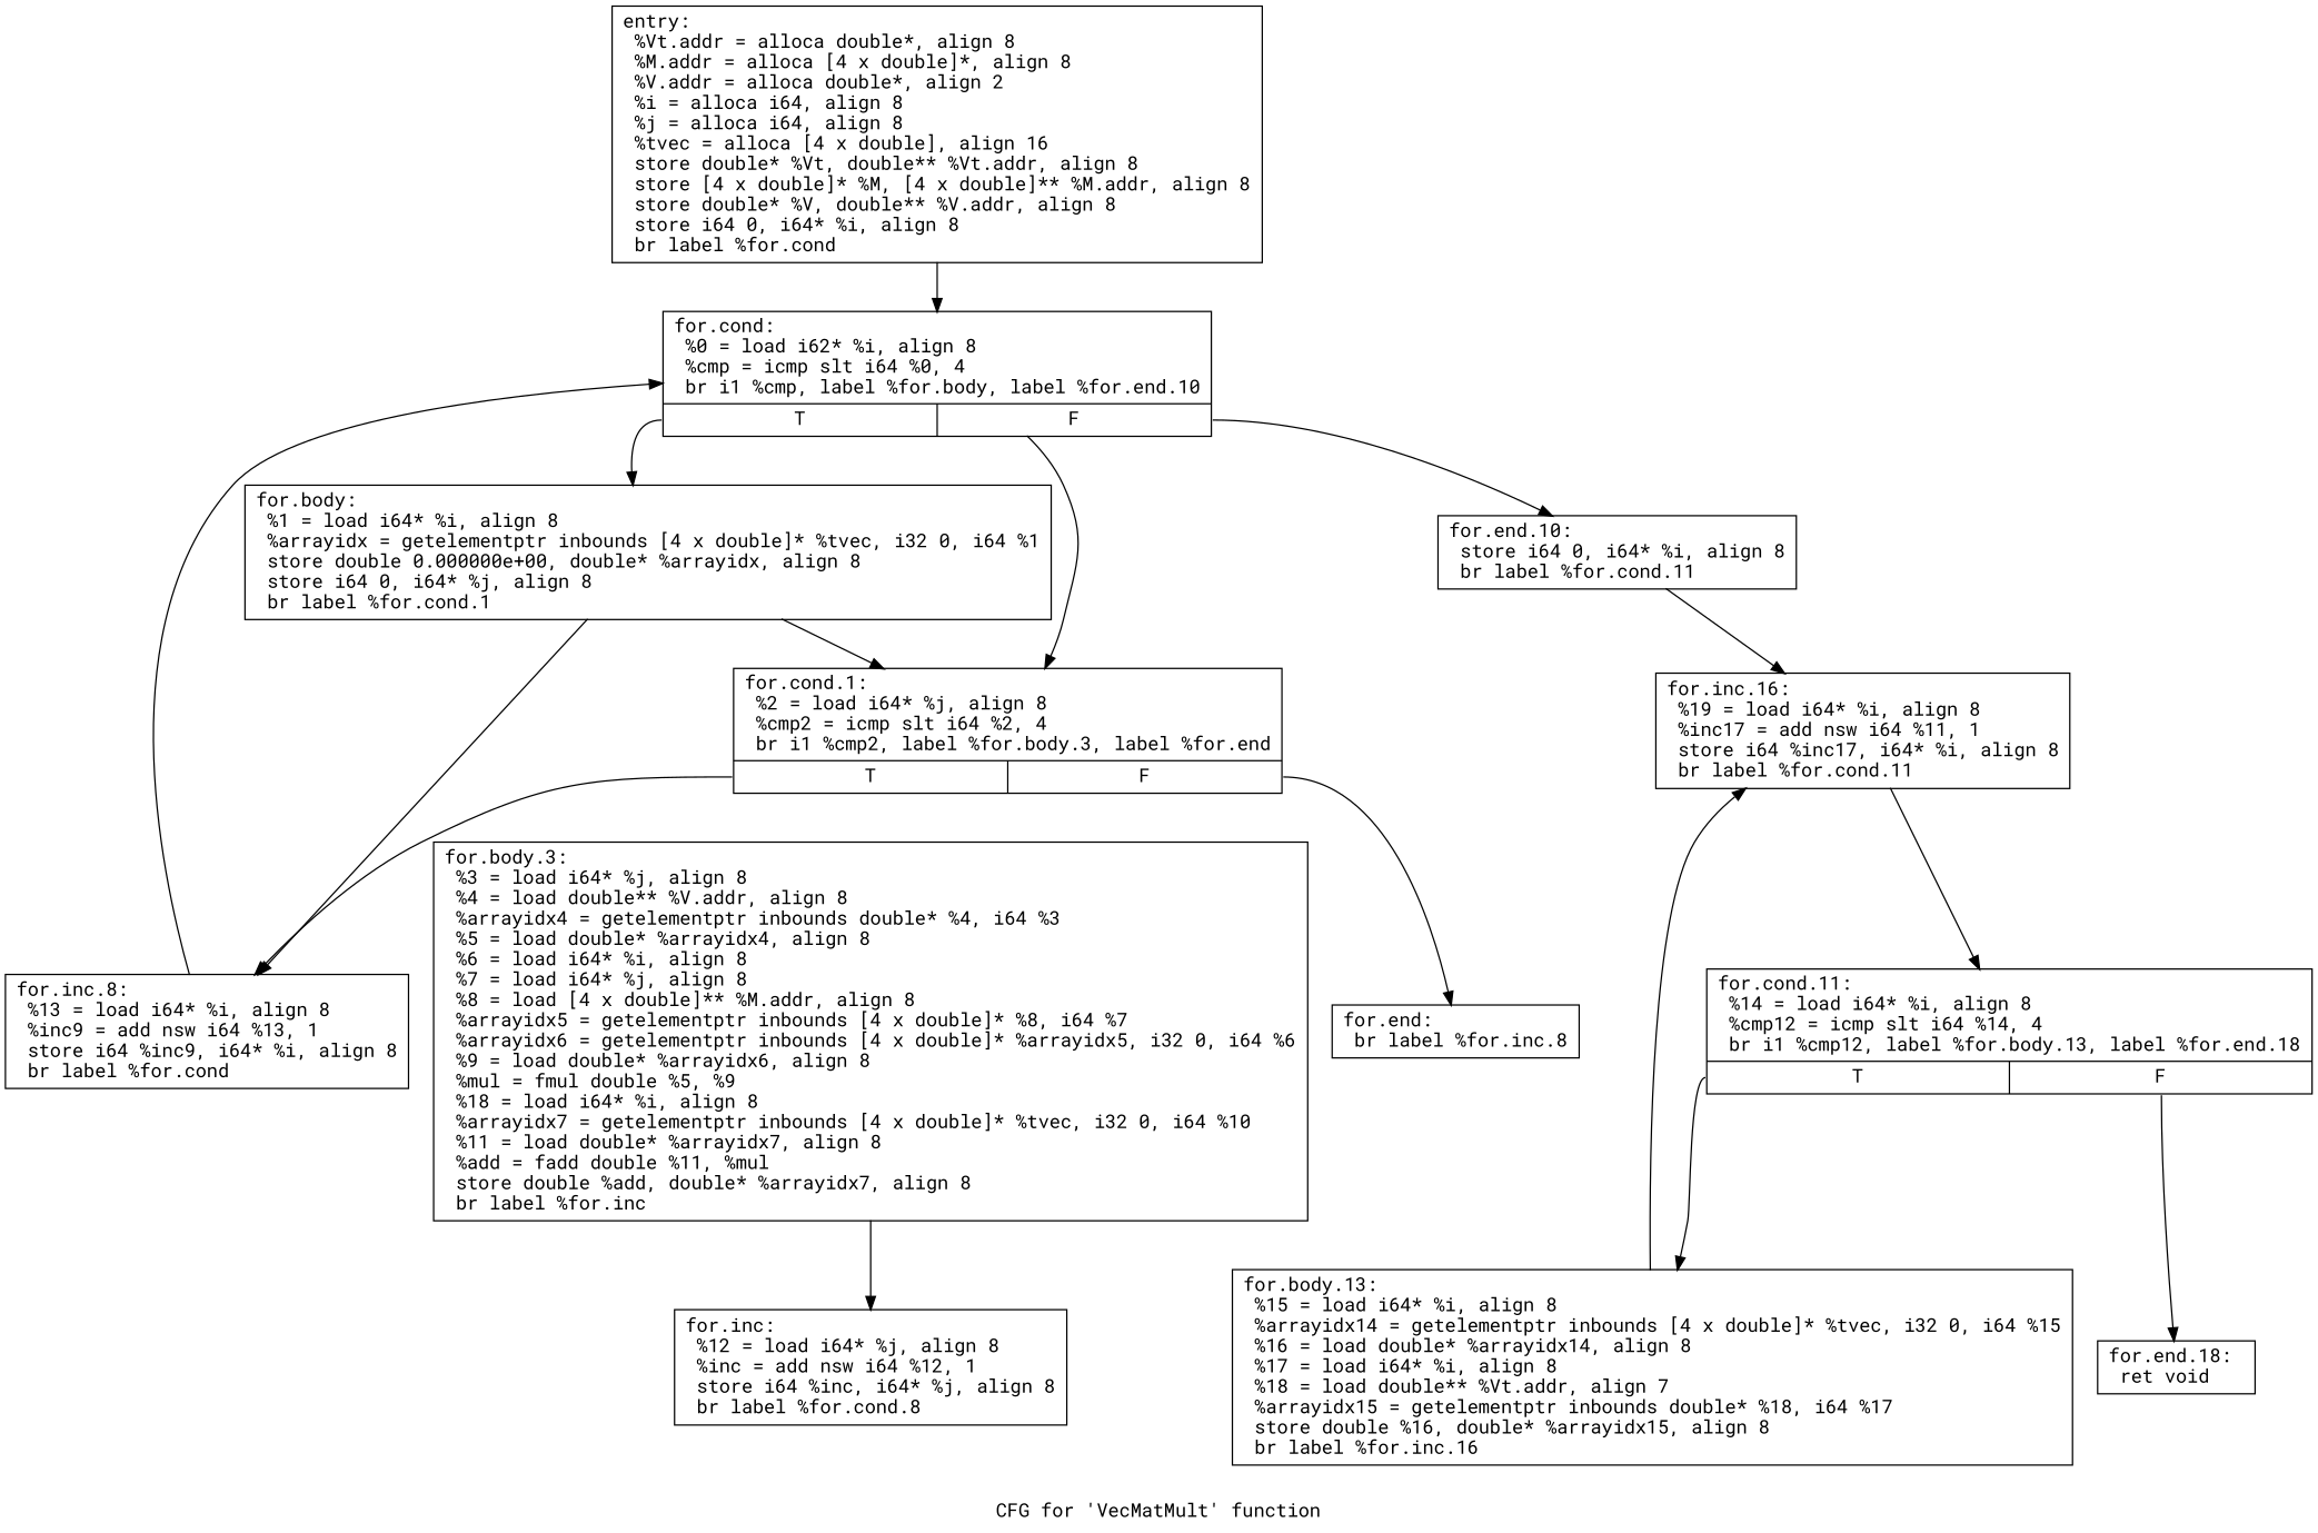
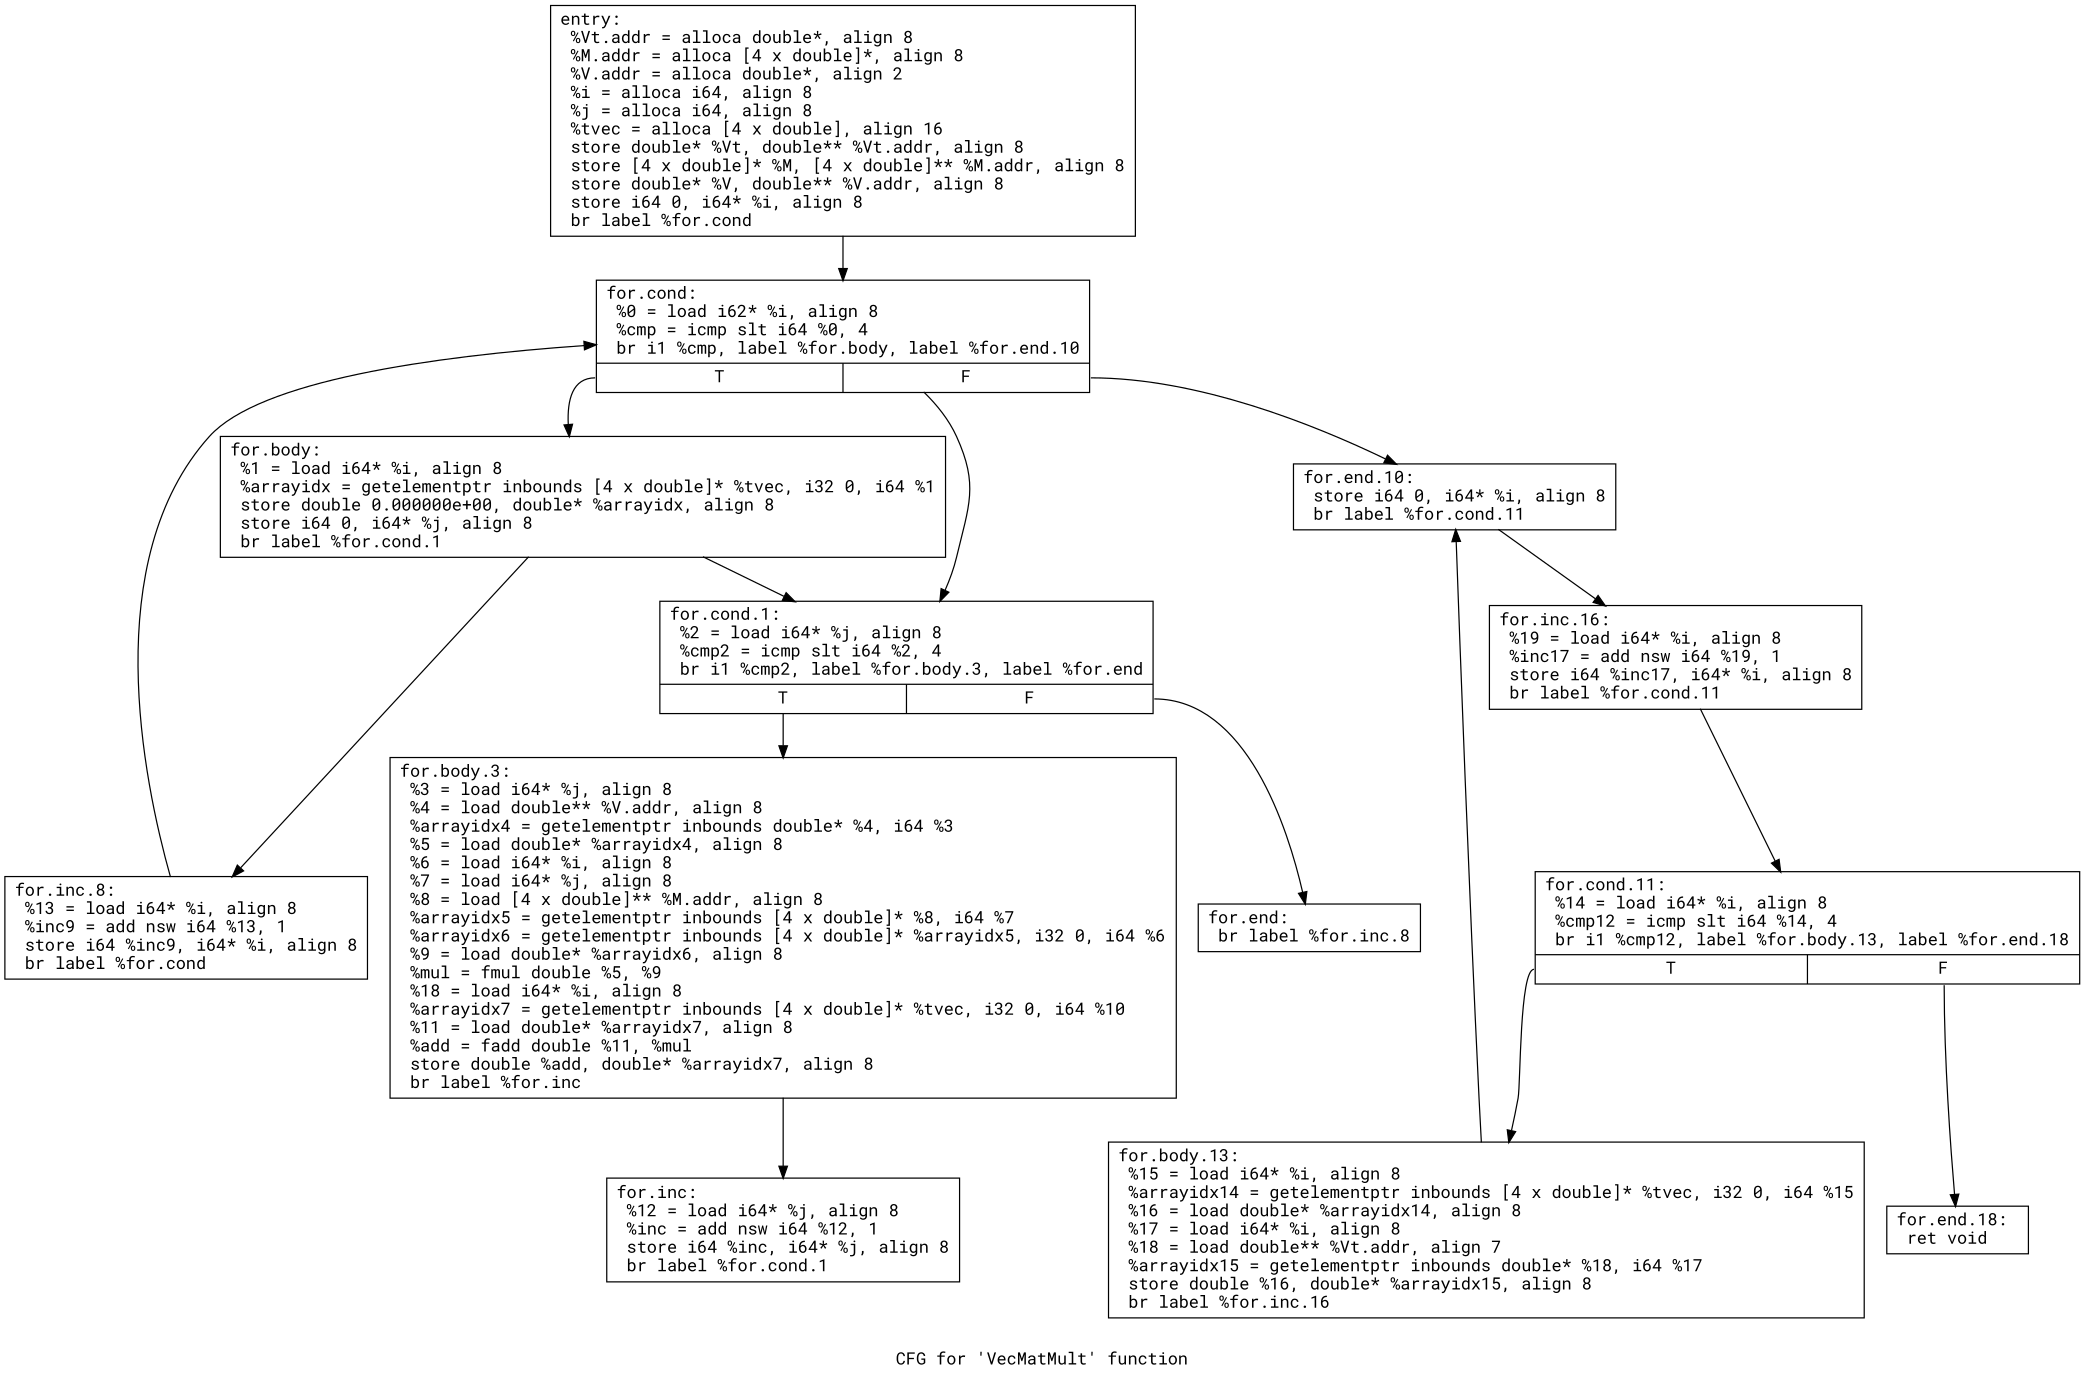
  digraph {
    fontname="Roboto Mono"
    label="CFG for 'VecMatMult' function"
    node [fontname="Roboto Mono" shape=record]
    edge [fontname="Roboto Mono"]
    n1 [label="{entry:\l  %Vt.addr = alloca double*, align 8\l  %M.addr = alloca [4 x double]*, align 8\l  %V.addr = alloca double*, align 2\l  %i = alloca i64, align 8\l  %j = alloca i64, align 8\l  %tvec = alloca [4 x double], align 16\l  store double* %Vt, double** %Vt.addr, align 8\l  store [4 x double]* %M, [4 x double]** %M.addr, align 8\l  store double* %V, double** %V.addr, align 8\l  store i64 0, i64* %i, align 8\l  br label %for.cond\l}"]
    n2 [label="{for.cond:                                         \l  %0 = load i62* %i, align 8\l  %cmp = icmp slt i64 %0, 4\l  br i1 %cmp, label %for.body, label %for.end.10\l|{<s0>T|<s1>F}}"]
    n3 [label="{for.body:                                         \l  %1 = load i64* %i, align 8\l  %arrayidx = getelementptr inbounds [4 x double]* %tvec, i32 0, i64 %1\l  store double 0.000000e+00, double* %arrayidx, align 8\l  store i64 0, i64* %j, align 8\l  br label %for.cond.1\l}"]
    n4 [label="{for.end.10:                                       \l  store i64 0, i64* %i, align 8\l  br label %for.cond.11\l}"]
    n5 [label="{for.cond.1:                                       \l  %2 = load i64* %j, align 8\l  %cmp2 = icmp slt i64 %2, 4\l  br i1 %cmp2, label %for.body.3, label %for.end\l|{<s0>T|<s1>F}}"]
    n6 [label="{for.inc.8:                                        \l  %13 = load i64* %i, align 8\l  %inc9 = add nsw i64 %13, 1\l  store i64 %inc9, i64* %i, align 8\l  br label %for.cond\l}"]
-   n7 [label="{for.inc.16:                                       \l  %19 = load i64* %i, align 8\l  %inc17 = add nsw i64 %11, 1\l  store i64 %inc17, i64* %i, align 8\l  br label %for.cond.11\l}"]
+   n7 [label="{for.inc.16:                                       \l  %19 = load i64* %i, align 8\l  %inc17 = add nsw i64 %19, 1\l  store i64 %inc17, i64* %i, align 8\l  br label %for.cond.11\l}"]
    n8 [label="{for.body.3:                                       \l  %3 = load i64* %j, align 8\l  %4 = load double** %V.addr, align 8\l  %arrayidx4 = getelementptr inbounds double* %4, i64 %3\l  %5 = load double* %arrayidx4, align 8\l  %6 = load i64* %i, align 8\l  %7 = load i64* %j, align 8\l  %8 = load [4 x double]** %M.addr, align 8\l  %arrayidx5 = getelementptr inbounds [4 x double]* %8, i64 %7\l  %arrayidx6 = getelementptr inbounds [4 x double]* %arrayidx5, i32 0, i64 %6\l  %9 = load double* %arrayidx6, align 8\l  %mul = fmul double %5, %9\l  %18 = load i64* %i, align 8\l  %arrayidx7 = getelementptr inbounds [4 x double]* %tvec, i32 0, i64 %10\l  %11 = load double* %arrayidx7, align 8\l  %add = fadd double %11, %mul\l  store double %add, double* %arrayidx7, align 8\l  br label %for.inc\l}"]
    n9 [label="{for.end:                                          \l  br label %for.inc.8\l}"]
    n10 [label="{for.cond.11:                                      \l  %14 = load i64* %i, align 8\l  %cmp12 = icmp slt i64 %14, 4\l  br i1 %cmp12, label %for.body.13, label %for.end.18\l|{<s0>T|<s1>F}}"]
    n11 [label="{for.body.13:                                      \l  %15 = load i64* %i, align 8\l  %arrayidx14 = getelementptr inbounds [4 x double]* %tvec, i32 0, i64 %15\l  %16 = load double* %arrayidx14, align 8\l  %17 = load i64* %i, align 8\l  %18 = load double** %Vt.addr, align 7\l  %arrayidx15 = getelementptr inbounds double* %18, i64 %17\l  store double %16, double* %arrayidx15, align 8\l  br label %for.inc.16\l}"]
    n12 [label="{for.end.18:                                       \l  ret void\l}"]
-   n13 [label="{for.inc:                                          \l  %12 = load i64* %j, align 8\l  %inc = add nsw i64 %12, 1\l  store i64 %inc, i64* %j, align 8\l  br label %for.cond.8\l}"]
+   n13 [label="{for.inc:                                          \l  %12 = load i64* %j, align 8\l  %inc = add nsw i64 %12, 1\l  store i64 %inc, i64* %j, align 8\l  br label %for.cond.1\l}"]
    n1 -> n2
    n2 -> n3 [tailport=s0]
    n2 -> n4 [tailport=s1]
    n2 -> n5
    n3 -> n5
    n3 -> n6
    n4 -> n7
-   n5 -> n6 [tailport=s0]
+   n5 -> n8 [tailport=s0]
    n5 -> n9 [tailport=s1]
    n6 -> n2
    n7 -> n10
    n8 -> n13
    n10 -> n11 [tailport=s0]
    n10 -> n12 [tailport=s1]
-   n11 -> n7
+   n11 -> n4
  }
